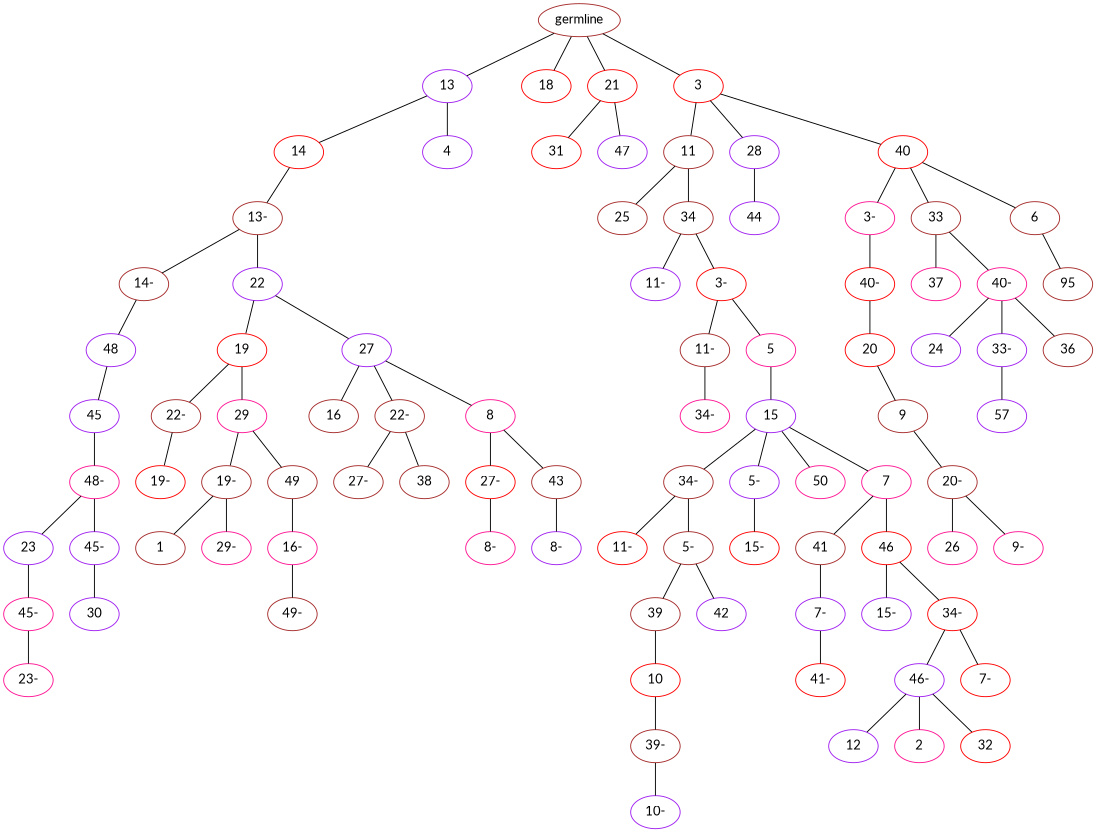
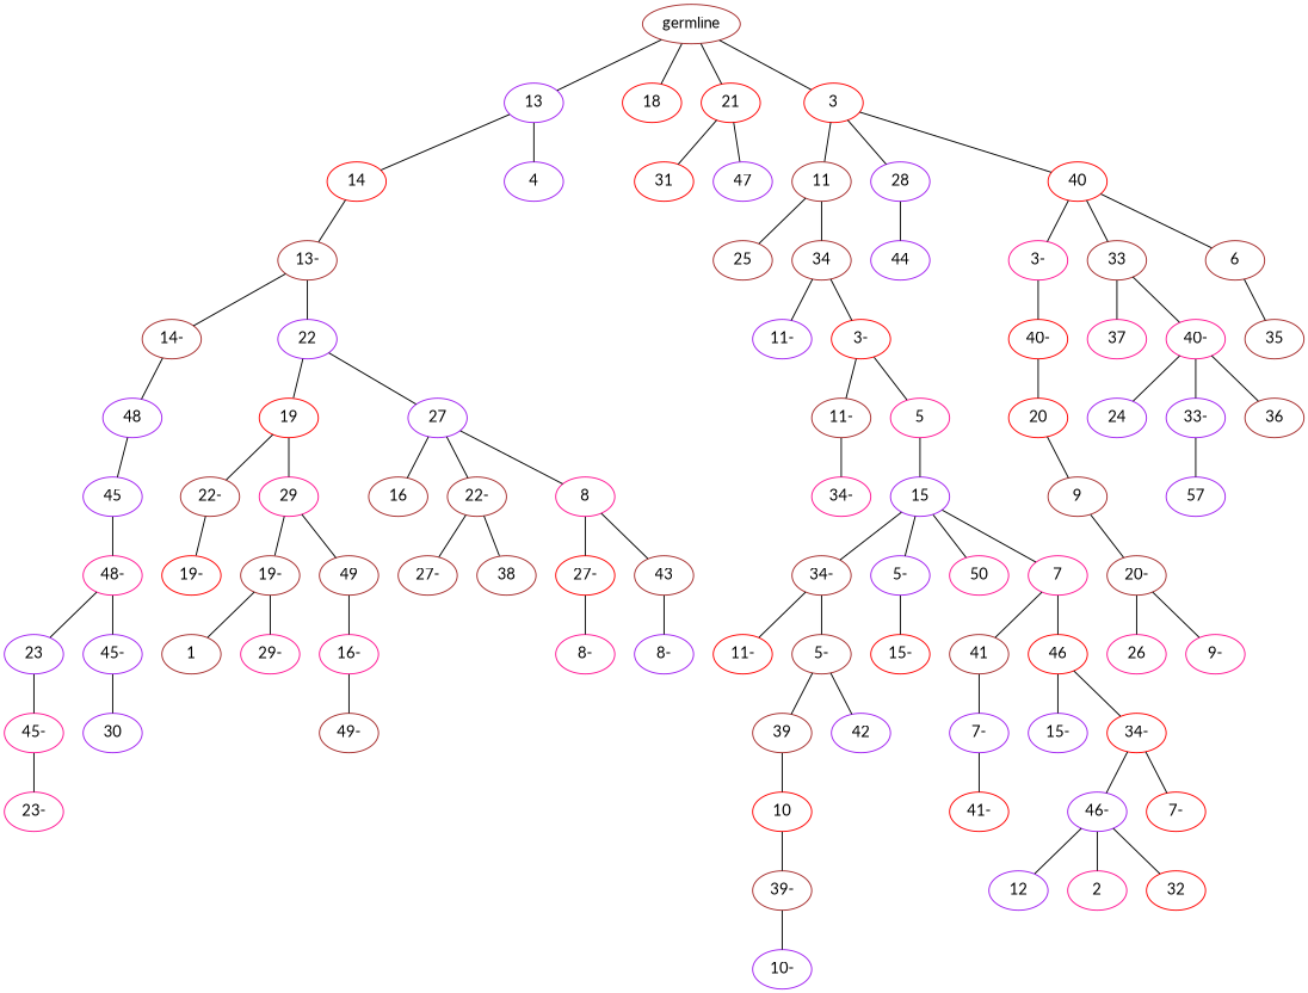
  graph {
    fontname=Lato
    node [color=brown fontname=Lato]
    edge [fontname=Lato]
    n1 [label=germline]
    n2 [color=purple label=13]
    n3 [color=red label=18]
    n4 [color=red label=21]
    n5 [color=red label=3]
    n6 [color=red label=14]
    n7 [color=purple label=4]
    n8 [color=red label=31]
    n9 [color=purple label=47]
    n10 [label=11]
    n11 [color=purple label=28]
    n12 [color=red label=40]
    n13 [label="13-"]
    n14 [label="14-"]
    n15 [color=purple label=22]
    n16 [color=purple label=48]
    n17 [color=red label=19]
    n18 [color=purple label=27]
    n19 [color=purple label=45]
    n20 [color=deeppink label="48-"]
    n21 [color=purple label=23]
    n22 [color=purple label="45-"]
    n23 [color=deeppink label="45-"]
    n24 [color=purple label=30]
    n25 [color=deeppink label="23-"]
    n26 [label="22-"]
    n27 [color=deeppink label=29]
    n28 [label=16]
    n29 [label="22-"]
    n30 [color=deeppink label=8]
    n31 [color=red label="19-"]
    n32 [label="19-"]
    n33 [label=49]
    n34 [label=1]
    n35 [color=deeppink label="29-"]
    n36 [label="27-"]
    n37 [label=38]
    n38 [color=red label="27-"]
    n39 [label=43]
    n40 [color=deeppink label="16-"]
    n41 [label="49-"]
    n42 [color=deeppink label="8-"]
    n43 [color=purple label="8-"]
    n44 [label=25]
    n45 [label=34]
    n46 [color=purple label=44]
    n47 [color=deeppink label="3-"]
    n48 [label=33]
    n49 [label=6]
    n50 [color=purple label="11-"]
    n51 [color=red label="3-"]
    n52 [label="11-"]
    n53 [color=deeppink label=5]
    n54 [color=deeppink label="34-"]
    n55 [color=purple label=15]
    n56 [label="34-"]
    n57 [color=purple label="5-"]
    n58 [color=deeppink label=50]
    n59 [color=deeppink label=7]
    n60 [color=red label="11-"]
    n61 [label="5-"]
    n62 [color=red label="15-"]
    n63 [label=41]
    n64 [color=red label=46]
    n65 [label=39]
    n66 [color=purple label=42]
    n67 [color=red label=10]
    n68 [label="39-"]
    n69 [color=purple label="10-"]
    n70 [color=purple label="7-"]
    n71 [color=purple label="15-"]
    n72 [color=red label="34-"]
    n73 [color=red label="41-"]
    n74 [color=purple label="46-"]
    n75 [color=red label="7-"]
    n76 [color=purple label=12]
    n77 [color=deeppink label=2]
    n78 [color=red label=32]
    n79 [color=red label="40-"]
    n80 [color=deeppink label=37]
    n81 [color=deeppink label="40-"]
-   n82 [label=95]
+   n82 [label=35]
    n83 [color=red label=20]
    n84 [label=9]
    n85 [label="20-"]
    n86 [color=deeppink label=26]
    n87 [color=deeppink label="9-"]
    n88 [color=purple label=24]
    n89 [color=purple label="33-"]
    n90 [label=36]
    n91 [color=purple label=57]
    n1 -- n2
    n1 -- n3
    n1 -- n4
    n1 -- n5
    n2 -- n6
    n2 -- n7
    n4 -- n8
    n4 -- n9
    n5 -- n10
    n5 -- n11
    n5 -- n12
    n6 -- n13
    n10 -- n44
    n10 -- n45
    n11 -- n46
    n12 -- n47
    n12 -- n48
    n12 -- n49
    n13 -- n14
    n13 -- n15
    n14 -- n16
    n15 -- n17
    n15 -- n18
    n16 -- n19
    n17 -- n26
    n17 -- n27
    n18 -- n28
    n18 -- n29
    n18 -- n30
    n19 -- n20
    n20 -- n21
    n20 -- n22
    n21 -- n23
    n22 -- n24
    n23 -- n25
    n26 -- n31
    n27 -- n32
    n27 -- n33
    n29 -- n36
    n29 -- n37
    n30 -- n38
    n30 -- n39
    n32 -- n34
    n32 -- n35
    n33 -- n40
    n38 -- n42
    n39 -- n43
    n40 -- n41
    n45 -- n50
    n45 -- n51
    n47 -- n79
    n48 -- n80
    n48 -- n81
    n49 -- n82
    n51 -- n52
    n51 -- n53
    n52 -- n54
    n53 -- n55
    n55 -- n56
    n55 -- n57
    n55 -- n58
    n55 -- n59
    n56 -- n60
    n56 -- n61
    n57 -- n62
    n59 -- n63
    n59 -- n64
    n61 -- n65
    n61 -- n66
    n63 -- n70
    n64 -- n71
    n64 -- n72
    n65 -- n67
    n67 -- n68
    n68 -- n69
    n70 -- n73
    n72 -- n74
    n72 -- n75
    n74 -- n76
    n74 -- n77
    n74 -- n78
    n79 -- n83
    n81 -- n88
    n81 -- n89
    n81 -- n90
    n83 -- n84
    n84 -- n85
    n85 -- n86
    n85 -- n87
    n89 -- n91
  }
